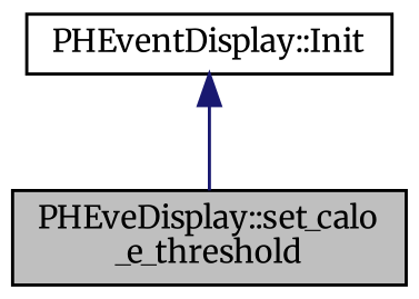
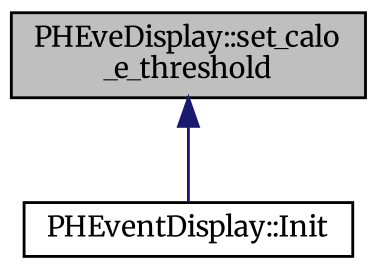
  digraph {
    rankdir=TB
    fontname=Merriweather
    node [color=black fontname=Merriweather fontsize=10 shape=record]
    n1 [fillcolor=grey75 fontcolor=black height=0.2 label="PHEveDisplay::set_calo\l_e_threshold" style=filled width=0.4]
    n2 [height=0.2 label="PHEventDisplay::Init" width=0.4]
-   n2 -> n1 [color=midnightblue dir=back fontname=Merriweather fontsize=10 labelfontname=FreeSans labelfontsize=10 style=solid]
+   n1 -> n2 [color=midnightblue dir=back fontname=Merriweather fontsize=10 labelfontname=FreeSans labelfontsize=10 style=solid]
  }
